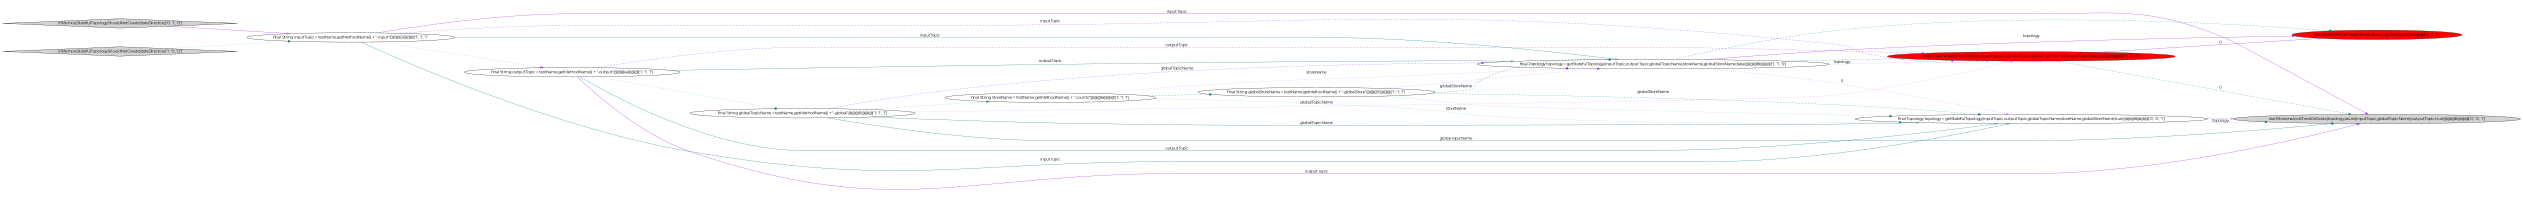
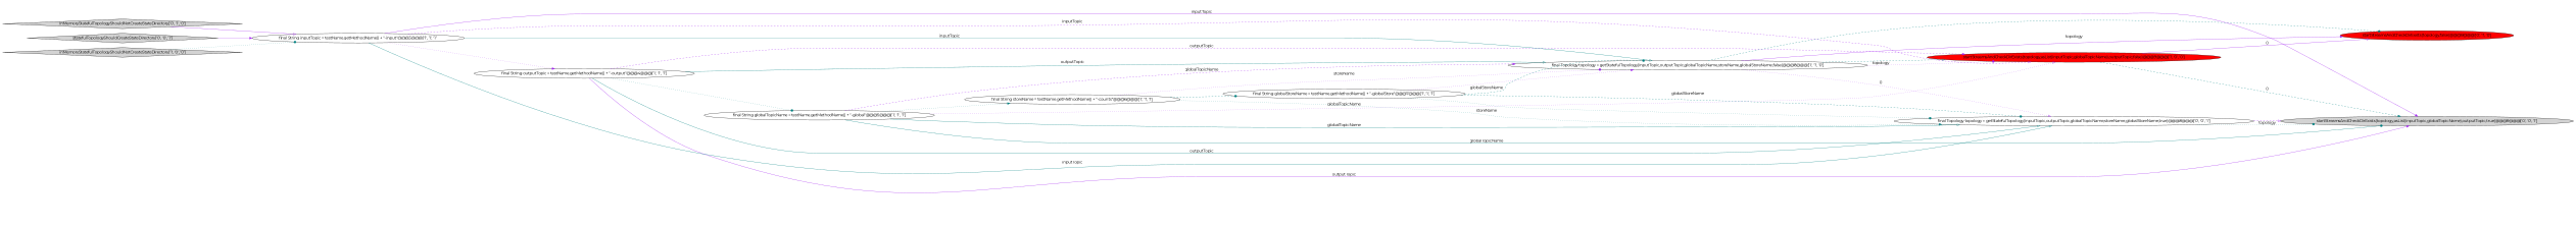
  digraph {
    rankdir=LR
    fontname=Montserrat
    node [fillcolor=white shape=ellipse style=filled fontname=Montserrat]
    edge [style=dotted color=teal arrowhead=onormal fontname=Montserrat]
    n1 [label="final Topology topology = getStatefulTopology(inputTopic,outputTopic,globalTopicName,storeName,globalStoreName,false)@@@8@@@['1', '1', '0']"]
    n2 [label="final Topology topology = getStatefulTopology(inputTopic,outputTopic,globalTopicName,storeName,globalStoreName,true)@@@8@@@['0', '0', '1']"]
    n3 [fillcolor=red label="startStreamsAndCheckDirExists(topology,asList(inputTopic,globalTopicName),outputTopic,false)@@@9@@@['1', '0', '0']"]
    n4 [fillcolor=red label="startStreamsAndCheckDirExists(topology,false)@@@9@@@['0', '1', '0']"]
    n5 [label="final String outputTopic = testName.getMethodName() + \"-output\"@@@4@@@['1', '1', '1']"]
    n6 [label="final String globalTopicName = testName.getMethodName() + \"-global\"@@@5@@@['1', '1', '1']"]
    n7 [fillcolor=lightgray label="startStreamsAndCheckDirExists(topology,asList(inputTopic,globalTopicName),outputTopic,true)@@@9@@@['0', '0', '1']"]
    n8 [fillcolor=lightgray label="inMemoryStatefulTopologyShouldNotCreateStateDirectory['0', '1', '0']" shape=diamond]
    n9 [label="final String inputTopic = testName.getMethodName() + \"-input\"@@@3@@@['1', '1', '1']"]
+   n10 [fillcolor=lightgray label="statefulTopologyShouldCreateStateDirectory['0', '0', '1']" shape=diamond]
    n11 [label="final String storeName = testName.getMethodName() + \"-counts\"@@@6@@@['1', '1', '1']"]
    n12 [label="final String globalStoreName = testName.getMethodName() + \"-globalStore\"@@@7@@@['1', '1', '1']"]
    n13 [fillcolor=lightgray label="inMemoryStatefulTopologyShouldNotCreateStateDirectory['1', '0', '0']" shape=diamond]
    n1 -> n2 [label=0 color=purple]
    n1 -> n3 [label=topology color=purple arrowhead=dot]
    n1 -> n3 [style=dashed]
    n1 -> n4 [style=dashed arrowhead=dot]
    n1 -> n4 [label=topology style=solid color=purple arrowhead=normal]
    n2 -> n7 [label=topology arrowhead=dot]
    n2 -> n7 [style=dashed color=purple]
    n3 -> n4 [label=0 style=solid color=purple]
    n3 -> n7 [label=0 style=dashed arrowhead=normal]
    n5 -> n1 [label=outputTopic style=solid]
    n5 -> n2 [label=outputTopic style=solid]
    n5 -> n3 [label=outputTopic style=dashed color=purple arrowhead=normal]
    n5 -> n6 [arrowhead=dot]
    n5 -> n7 [label=outputTopic style=solid color=purple arrowhead=normal]
    n6 -> n1 [label=globalTopicName style=dashed color=purple arrowhead=normal]
    n6 -> n2 [label=globalTopicName style=solid]
    n6 -> n3 [label=globalTopicName color=purple]
    n6 -> n7 [label=globalTopicName style=solid arrowhead=dot]
    n6 -> n11 [arrowhead=normal]
    n8 -> n9 [style=solid color=purple]
    n9 -> n1 [label=inputTopic style=solid]
    n9 -> n2 [label=inputTopic style=solid]
    n9 -> n3 [label=inputTopic style=dashed color=purple]
    n9 -> n5 [color=purple arrowhead=normal]
    n9 -> n7 [label=inputTopic style=solid color=purple arrowhead=normal]
+   n10 -> n9 [style=solid color=purple arrowhead=normal]
    n11 -> n1 [label=storeName color=purple arrowhead=dot]
    n11 -> n2 [label=storeName arrowhead=normal]
    n11 -> n12 [style=dashed arrowhead=dot]
    n12 -> n1 [color=purple arrowhead=normal]
    n12 -> n1 [label=globalStoreName style=dashed arrowhead=dot]
    n12 -> n2 [label=globalStoreName style=dashed arrowhead=dot]
    n12 -> n2 [arrowhead=dot]
    n13 -> n9 [arrowhead=dot]
  }
